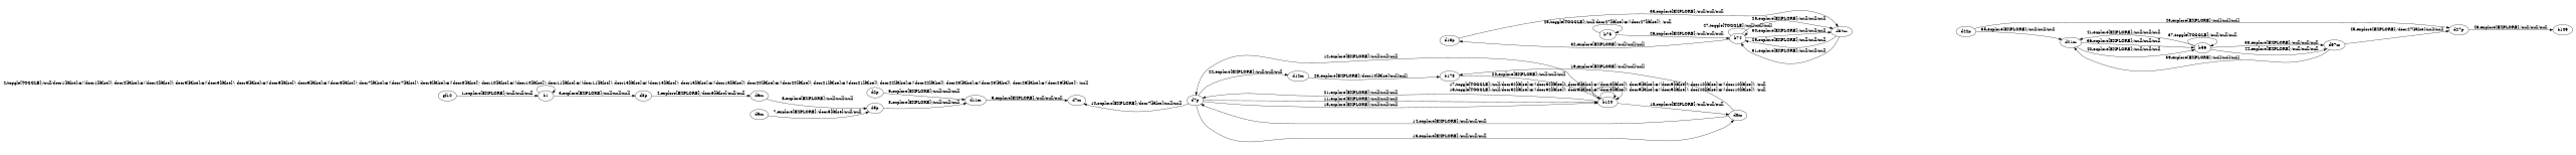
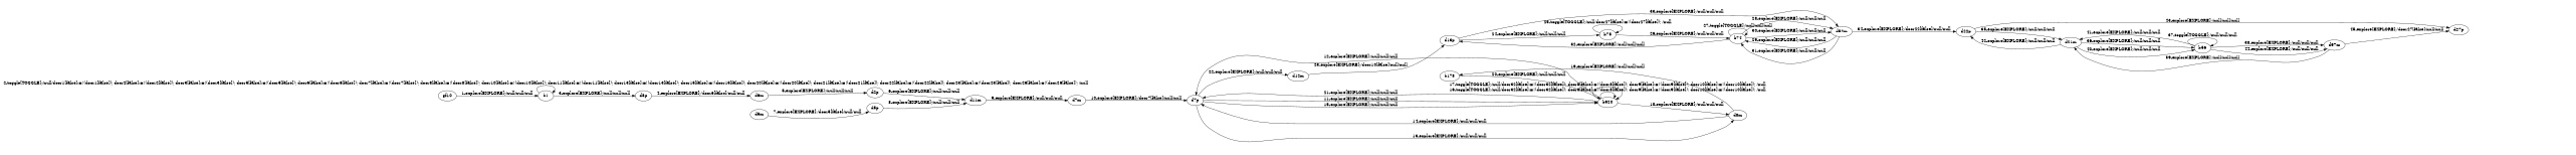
  digraph {
    rankdir=LR
    n1 [label=gf10]
    b1
    n3 [label=d8p]
    d6m
    d2p
    d11m
    d5m
    d5p
    d7m
    d7p
-   b120
+   b120 [label=b920]
    d8m
    n13 [label=d12m]
    n14 [label=b178]
    n15 [label=d13p]
    n16 [label=b75]
    n17 [label=d52m]
    n18 [label=b74]
    d22p
    n20 [label=d21m]
    d27p
    b56
    n23 [label=d97m]
-   b109
    n1 -> b1 [label="1-explore[EXPLORE];/null/null/null"]
    b1 -> b1 [label="2-toggle[TOGGLE];/null/door1[false]:=!(door1[false]); door2[false]:=!(door2[false]); door3[false]:=!(door3[false]); door5[false]:=!(door5[false]); door6[false]:=!(door6[false]); door7[false]:=!(door7[false]); door8[false]:=!(door8[false]); door10[false]:=!(door10[false]); door11[false]:=!(door11[false]); door13[false]:=!(door13[false]); door15[false]:=!(door15[false]); door20[false]:=!(door20[false]); door21[false]:=!(door21[false]); door22[false]:=!(door22[false]); door23[false]:=!(door23[false]); door26[false]:=!(door26[false]); /null"]
    b1 -> n3 [label="3-explore[EXPLORE];/null/null/null"]
    n3 -> d6m [label="4-explore[EXPLORE];/door6[false]/null/null"]
-   d6m -> d5p [label="5-explore[EXPLORE];/null/null/null"]
+   d6m -> d2p [label="5-explore[EXPLORE];/null/null/null"]
    d2p -> d11m [label="6-explore[EXPLORE];/null/null/null"]
    d11m -> d7m [label="9-explore[EXPLORE];/null/null/null"]
    d5m -> d5p [label="7-explore[EXPLORE];/door5[false]/null/null"]
    d5p -> d11m [label="8-explore[EXPLORE];/null/null/null"]
-   d7p -> d7m [label="10-explore[EXPLORE];/door7[false]/null/null"]
+   d7m -> d7p [label="10-explore[EXPLORE];/door7[false]/null/null"]
    d7p -> b120 [label="11-explore[EXPLORE];/null/null/null"]
    d7p -> b120 [label="15-explore[EXPLORE];/null/null/null"]
    d7p -> d8m [label="13-explore[EXPLORE];/null/null/null"]
    d7p -> n13 [label="22-explore[EXPLORE];/null/null/null"]
    b120 -> d7p [label="12-explore[EXPLORE];/null/null/null"]
    b120 -> d7p [label="21-explore[EXPLORE];/null/null/null"]
    b120 -> b120 [label="16-toggle[TOGGLE];/null/door32[false]:=!(door32[false]); door8[false]:=!(door8[false]); door9[false]:=!(door9[false]); door10[false]:=!(door10[false]); /null"]
    b120 -> b120 [label="17-toggle[TOGGLE];/null/door32[false]:=!(door32[false]); door8[false]:=!(door8[false]); door9[false]:=!(door9[false]); door10[false]:=!(door10[false]); /null"]
    b120 -> d8m [label="18-explore[EXPLORE];/null/null/null"]
    d8m -> d7p [label="14-explore[EXPLORE];/null/null/null"]
    d8m -> n14 [label="19-explore[EXPLORE];/null/null/null"]
-   n13 -> n14 [label="23-explore[EXPLORE];/door10[false]/null/null"]
+   n13 -> n15 [label="23-explore[EXPLORE];/door10[false]/null/null"]
    n14 -> b120 [label="20-explore[EXPLORE];/null/null/null"]
+   n15 -> n16 [label="24-explore[EXPLORE];/null/null/null"]
    n15 -> n17 [label="33-explore[EXPLORE];/null/null/null"]
    n16 -> n16 [label="25-toggle[TOGGLE];/null/door27[false]:=!(door27[false]); /null"]
    n16 -> n18 [label="26-explore[EXPLORE];/null/null/null"]
    n17 -> n18 [label="29-explore[EXPLORE];/null/null/null"]
    n17 -> n18 [label="31-explore[EXPLORE];/null/null/null"]
+   n17 -> d22p [label="34-explore[EXPLORE];/door22[false]/null/null"]
    n18 -> n15 [label="32-explore[EXPLORE];/null/null/null"]
    n18 -> n17 [label="28-explore[EXPLORE];/null/null/null"]
    n18 -> n17 [label="30-explore[EXPLORE];/null/null/null"]
    n18 -> n18 [label="27-toggle[TOGGLE];/null/null/null"]
    d22p -> n20 [label="35-explore[EXPLORE];/null/null/null"]
    d22p -> d27p [label="43-explore[EXPLORE];/null/null/null"]
+   n20 -> d22p [label="42-explore[EXPLORE];/null/null/null"]
    n20 -> b56 [label="36-explore[EXPLORE];/null/null/null"]
    n20 -> b56 [label="40-explore[EXPLORE];/null/null/null"]
-   d27p -> b109 [label="46-explore[EXPLORE];/null/null/null"]
    b56 -> n20 [label="41-explore[EXPLORE];/null/null/null"]
    b56 -> b56 [label="37-toggle[TOGGLE];/null/null/null"]
    b56 -> n23 [label="38-explore[EXPLORE];/null/null/null"]
    b56 -> n23 [label="44-explore[EXPLORE];/null/null/null"]
    n23 -> n20 [label="39-explore[EXPLORE];/null/null/null"]
    n23 -> d27p [label="45-explore[EXPLORE];/door27[false]/null/null"]
  }
